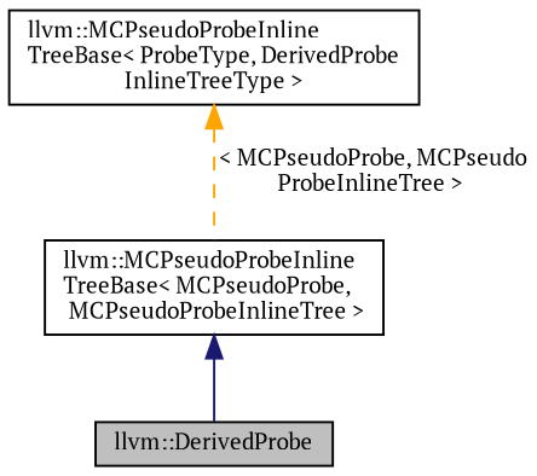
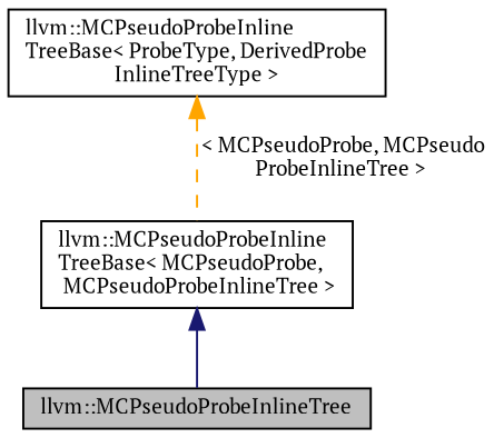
  digraph {
    fontname="PT Serif"
    node [color=black fontname="PT Serif" fontsize=10 shape=record]
    edge [dir=back fontname="PT Serif" fontsize=10 labelfontname=Helvetica labelfontsize=10]
-   n1 [fillcolor=grey75 fontcolor=black height=0.2 label="llvm::DerivedProbe" style=filled width=0.4]
+   n1 [fillcolor=grey75 fontcolor=black height=0.2 label="llvm::MCPseudoProbeInlineTree" style=filled width=0.4]
    n2 [height=0.2 label="llvm::MCPseudoProbeInline\lTreeBase\< MCPseudoProbe,\l MCPseudoProbeInlineTree \>" width=0.4]
    n3 [height=0.2 label="llvm::MCPseudoProbeInline\lTreeBase\< ProbeType, DerivedProbe\lInlineTreeType \>" width=0.4]
    n2 -> n1 [color=midnightblue style=solid]
    n3 -> n2 [color=orange label=" \< MCPseudoProbe, MCPseudo\lProbeInlineTree \>" style=dashed]
  }
